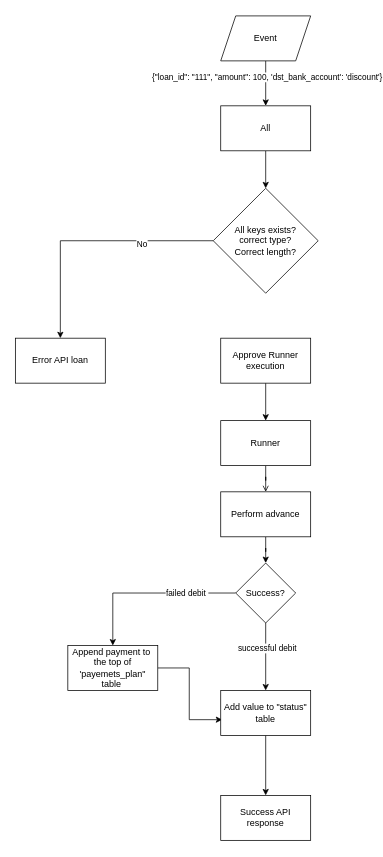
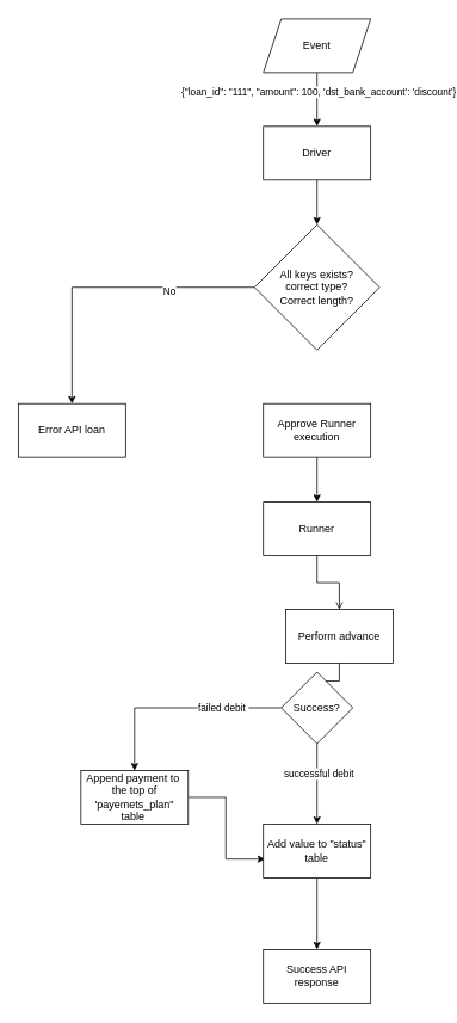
  <mxCell id="0" />
  <mxCell id="1" parent="0" />
  <mxCell id="2" value="" style="edgeStyle=orthogonalEdgeStyle;rounded=0;orthogonalLoop=1;jettySize=auto;html=1;" edge="1" parent="1" source="4" target="6"><mxGeometry relative="1" as="geometry" /></mxCell>
  <mxCell id="3" value="{&quot;loan_id&quot;: &quot;111&quot;, &quot;amount&quot;: 100, 'dst_bank_account': 'discount'}" style="edgeLabel;html=1;align=center;verticalAlign=middle;resizable=0;points=[];" vertex="1" connectable="0" parent="2"><mxGeometry x="-0.294" y="1" relative="1" as="geometry"><mxPoint as="offset" /></mxGeometry></mxCell>
  <mxCell id="4" value="Event" style="shape=parallelogram;perimeter=parallelogramPerimeter;whiteSpace=wrap;html=1;fixedSize=1;" vertex="1" parent="1"><mxGeometry x="294" y="20" width="120" height="60" as="geometry" /></mxCell>
  <mxCell id="5" value="" style="edgeStyle=orthogonalEdgeStyle;rounded=0;orthogonalLoop=1;jettySize=auto;html=1;" edge="1" parent="1" source="6" target="9"><mxGeometry relative="1" as="geometry" /></mxCell>
- <mxCell id="6" value="All" style="whiteSpace=wrap;html=1;" vertex="1" parent="1"><mxGeometry x="294" y="140" width="120" height="60" as="geometry" /></mxCell>
+ <mxCell id="6" value="Driver" style="whiteSpace=wrap;html=1;" vertex="1" parent="1"><mxGeometry x="294" y="140" width="120" height="60" as="geometry" /></mxCell>
  <mxCell id="7" value="" style="edgeStyle=orthogonalEdgeStyle;rounded=0;orthogonalLoop=1;jettySize=auto;html=1;" edge="1" parent="1" source="9" target="24"><mxGeometry relative="1" as="geometry" /></mxCell>
  <mxCell id="8" value="No" style="edgeLabel;html=1;align=center;verticalAlign=middle;resizable=0;points=[];" vertex="1" connectable="0" parent="7"><mxGeometry x="-0.427" y="4" relative="1" as="geometry"><mxPoint as="offset" /></mxGeometry></mxCell>
  <mxCell id="9" value="All keys exists?&lt;br&gt;correct type?&lt;br&gt;Correct length?" style="rhombus;whiteSpace=wrap;html=1;" vertex="1" parent="1"><mxGeometry x="284" y="250" width="140" height="140" as="geometry" /></mxCell>
  <mxCell id="10" value="" style="edgeStyle=orthogonalEdgeStyle;rounded=0;orthogonalLoop=1;jettySize=auto;html=1;endArrow=open;" edge="1" parent="1" source="11" target="13"><mxGeometry relative="1" as="geometry" /></mxCell>
  <mxCell id="11" value="Runner" style="whiteSpace=wrap;html=1;" vertex="1" parent="1"><mxGeometry x="294" y="560" width="120" height="60" as="geometry" /></mxCell>
  <mxCell id="12" value="" style="edgeStyle=orthogonalEdgeStyle;rounded=0;orthogonalLoop=1;jettySize=auto;html=1;" edge="1" parent="1" source="13" target="18"><mxGeometry relative="1" as="geometry" /></mxCell>
- <mxCell id="13" value="Perform advance" style="whiteSpace=wrap;html=1;" vertex="1" parent="1"><mxGeometry x="294" y="655" width="120" height="60" as="geometry" /></mxCell>
+ <mxCell id="13" value="Perform advance" style="whiteSpace=wrap;html=1;" vertex="1" parent="1"><mxGeometry x="319" y="680" width="120" height="60" as="geometry" /></mxCell>
  <mxCell id="14" value="" style="edgeStyle=orthogonalEdgeStyle;rounded=0;orthogonalLoop=1;jettySize=auto;html=1;" edge="1" parent="1" source="18" target="20"><mxGeometry relative="1" as="geometry" /></mxCell>
  <mxCell id="15" value="failed debit&amp;nbsp;" style="edgeLabel;html=1;align=center;verticalAlign=middle;resizable=0;points=[];" vertex="1" connectable="0" parent="14"><mxGeometry x="-0.436" y="-1" relative="1" as="geometry"><mxPoint as="offset" /></mxGeometry></mxCell>
  <mxCell id="16" value="" style="edgeStyle=orthogonalEdgeStyle;rounded=0;orthogonalLoop=1;jettySize=auto;html=1;" edge="1" parent="1" source="18" target="22"><mxGeometry relative="1" as="geometry" /></mxCell>
  <mxCell id="17" value="successful debit" style="edgeLabel;html=1;align=center;verticalAlign=middle;resizable=0;points=[];" vertex="1" connectable="0" parent="16"><mxGeometry x="-0.267" y="1" relative="1" as="geometry"><mxPoint as="offset" /></mxGeometry></mxCell>
  <mxCell id="18" value="Success?" style="rhombus;whiteSpace=wrap;html=1;" vertex="1" parent="1"><mxGeometry x="314" y="750" width="80" height="80" as="geometry" /></mxCell>
  <mxCell id="19" style="edgeStyle=orthogonalEdgeStyle;rounded=0;orthogonalLoop=1;jettySize=auto;html=1;entryX=0.017;entryY=0.65;entryDx=0;entryDy=0;entryPerimeter=0;" edge="1" parent="1" source="20" target="22"><mxGeometry relative="1" as="geometry" /></mxCell>
  <mxCell id="20" value="Append payment to&amp;nbsp; the top of 'payemets_plan&quot; table&amp;nbsp;" style="whiteSpace=wrap;html=1;" vertex="1" parent="1"><mxGeometry x="90" y="860" width="120" height="60" as="geometry" /></mxCell>
  <mxCell id="21" value="" style="edgeStyle=orthogonalEdgeStyle;rounded=0;orthogonalLoop=1;jettySize=auto;html=1;" edge="1" parent="1" source="22" target="23"><mxGeometry relative="1" as="geometry" /></mxCell>
  <mxCell id="22" value="Add value to &quot;status&quot; table" style="whiteSpace=wrap;html=1;" vertex="1" parent="1"><mxGeometry x="294" y="920" width="120" height="60" as="geometry" /></mxCell>
  <mxCell id="23" value="Success API response" style="whiteSpace=wrap;html=1;" vertex="1" parent="1"><mxGeometry x="294" y="1060" width="120" height="60" as="geometry" /></mxCell>
  <mxCell id="24" value="Error API loan" style="whiteSpace=wrap;html=1;" vertex="1" parent="1"><mxGeometry x="20" y="450" width="120" height="60" as="geometry" /></mxCell>
  <mxCell id="25" style="edgeStyle=orthogonalEdgeStyle;rounded=0;orthogonalLoop=1;jettySize=auto;html=1;exitX=0.5;exitY=1;exitDx=0;exitDy=0;entryX=0.5;entryY=0;entryDx=0;entryDy=0;" edge="1" parent="1" source="26" target="11"><mxGeometry relative="1" as="geometry" /></mxCell>
  <mxCell id="26" value="Approve Runner execution" style="whiteSpace=wrap;html=1;" vertex="1" parent="1"><mxGeometry x="294" y="450" width="120" height="60" as="geometry" /></mxCell>
